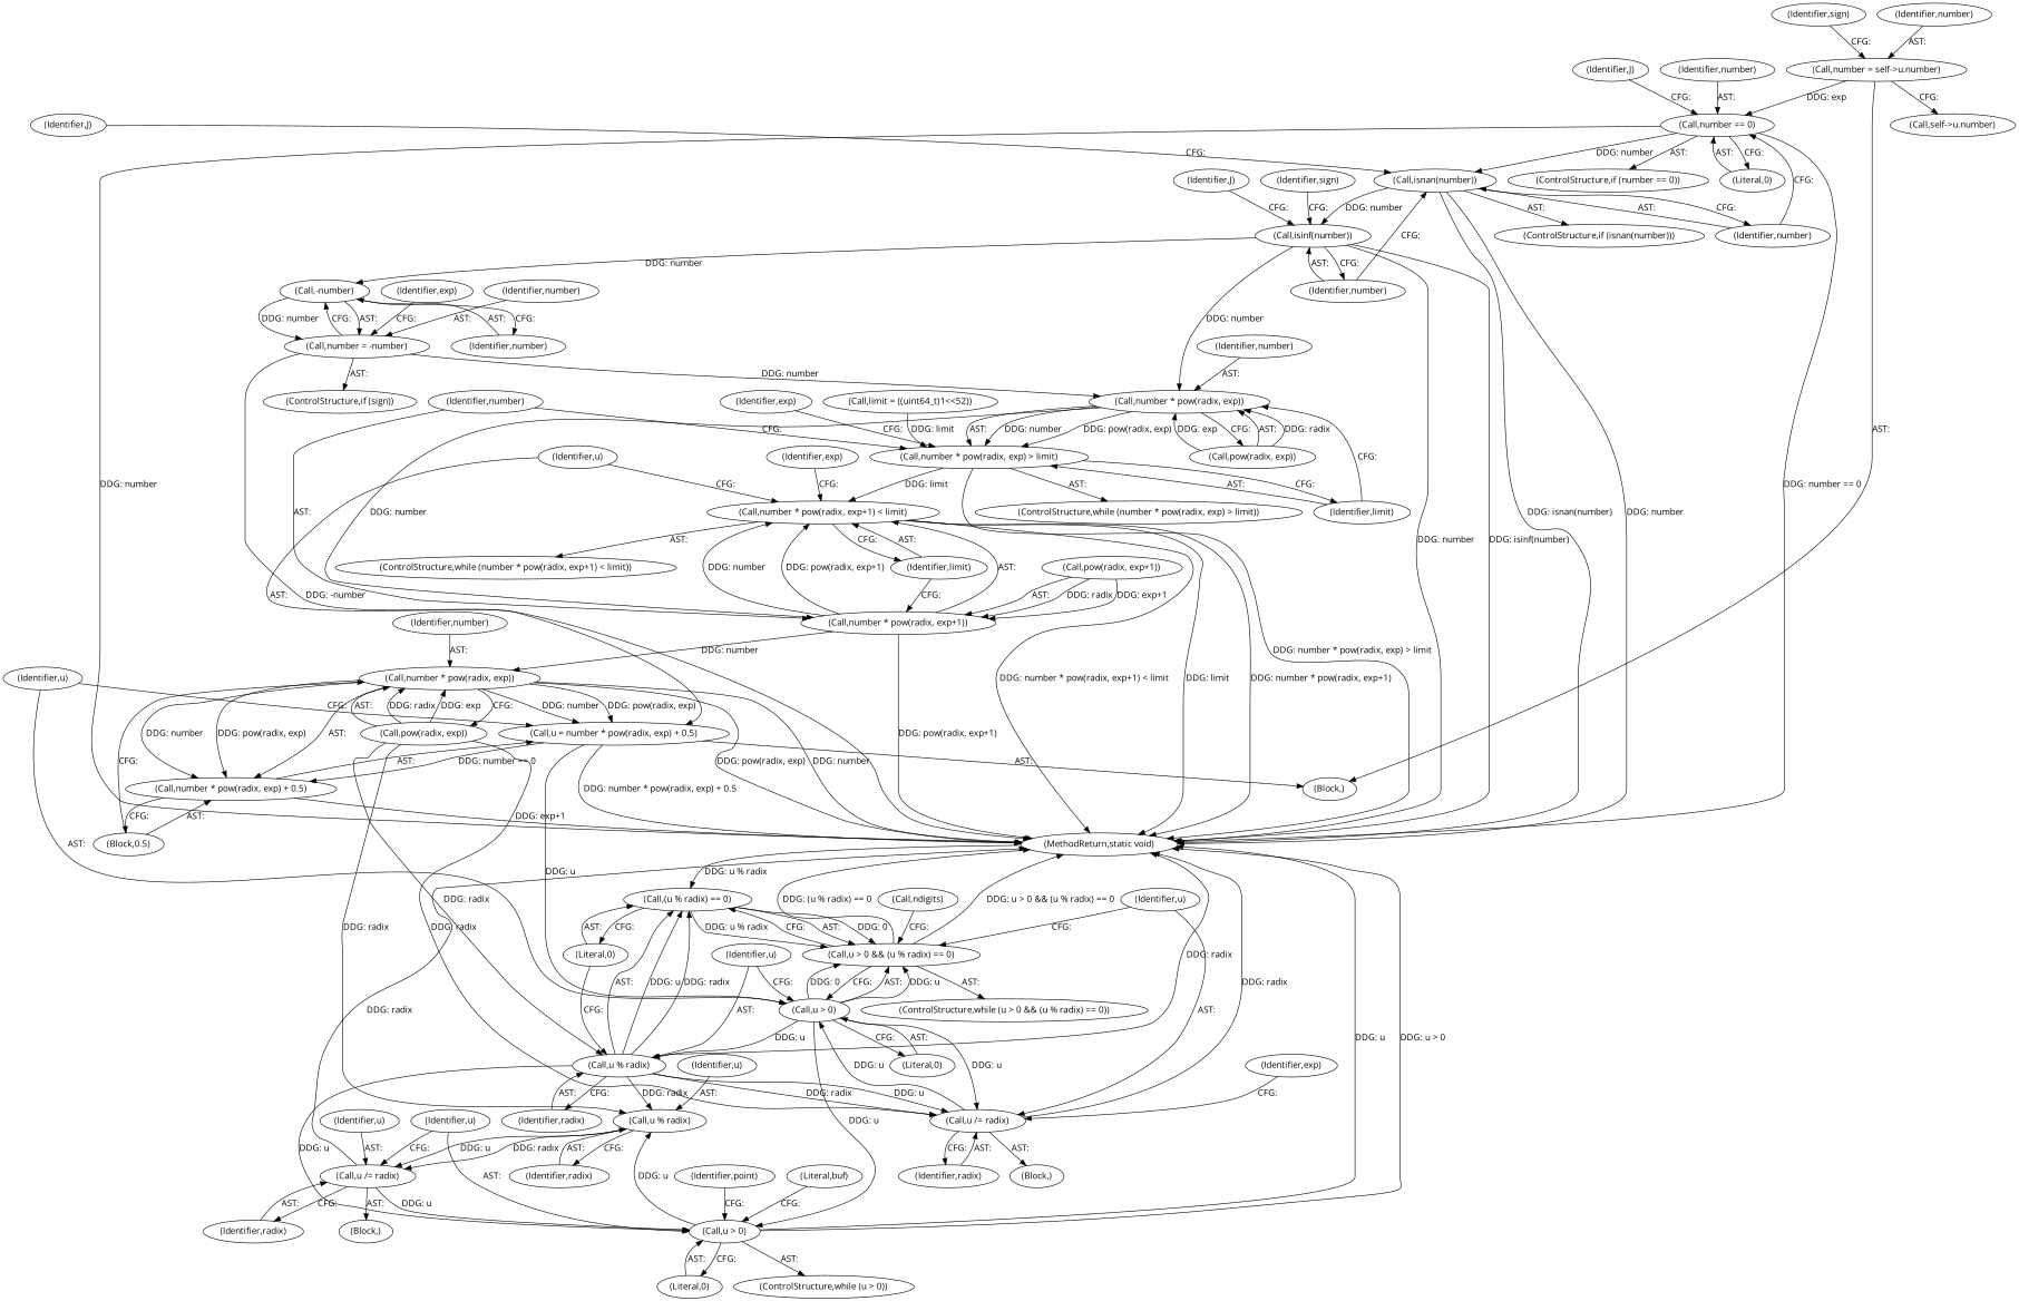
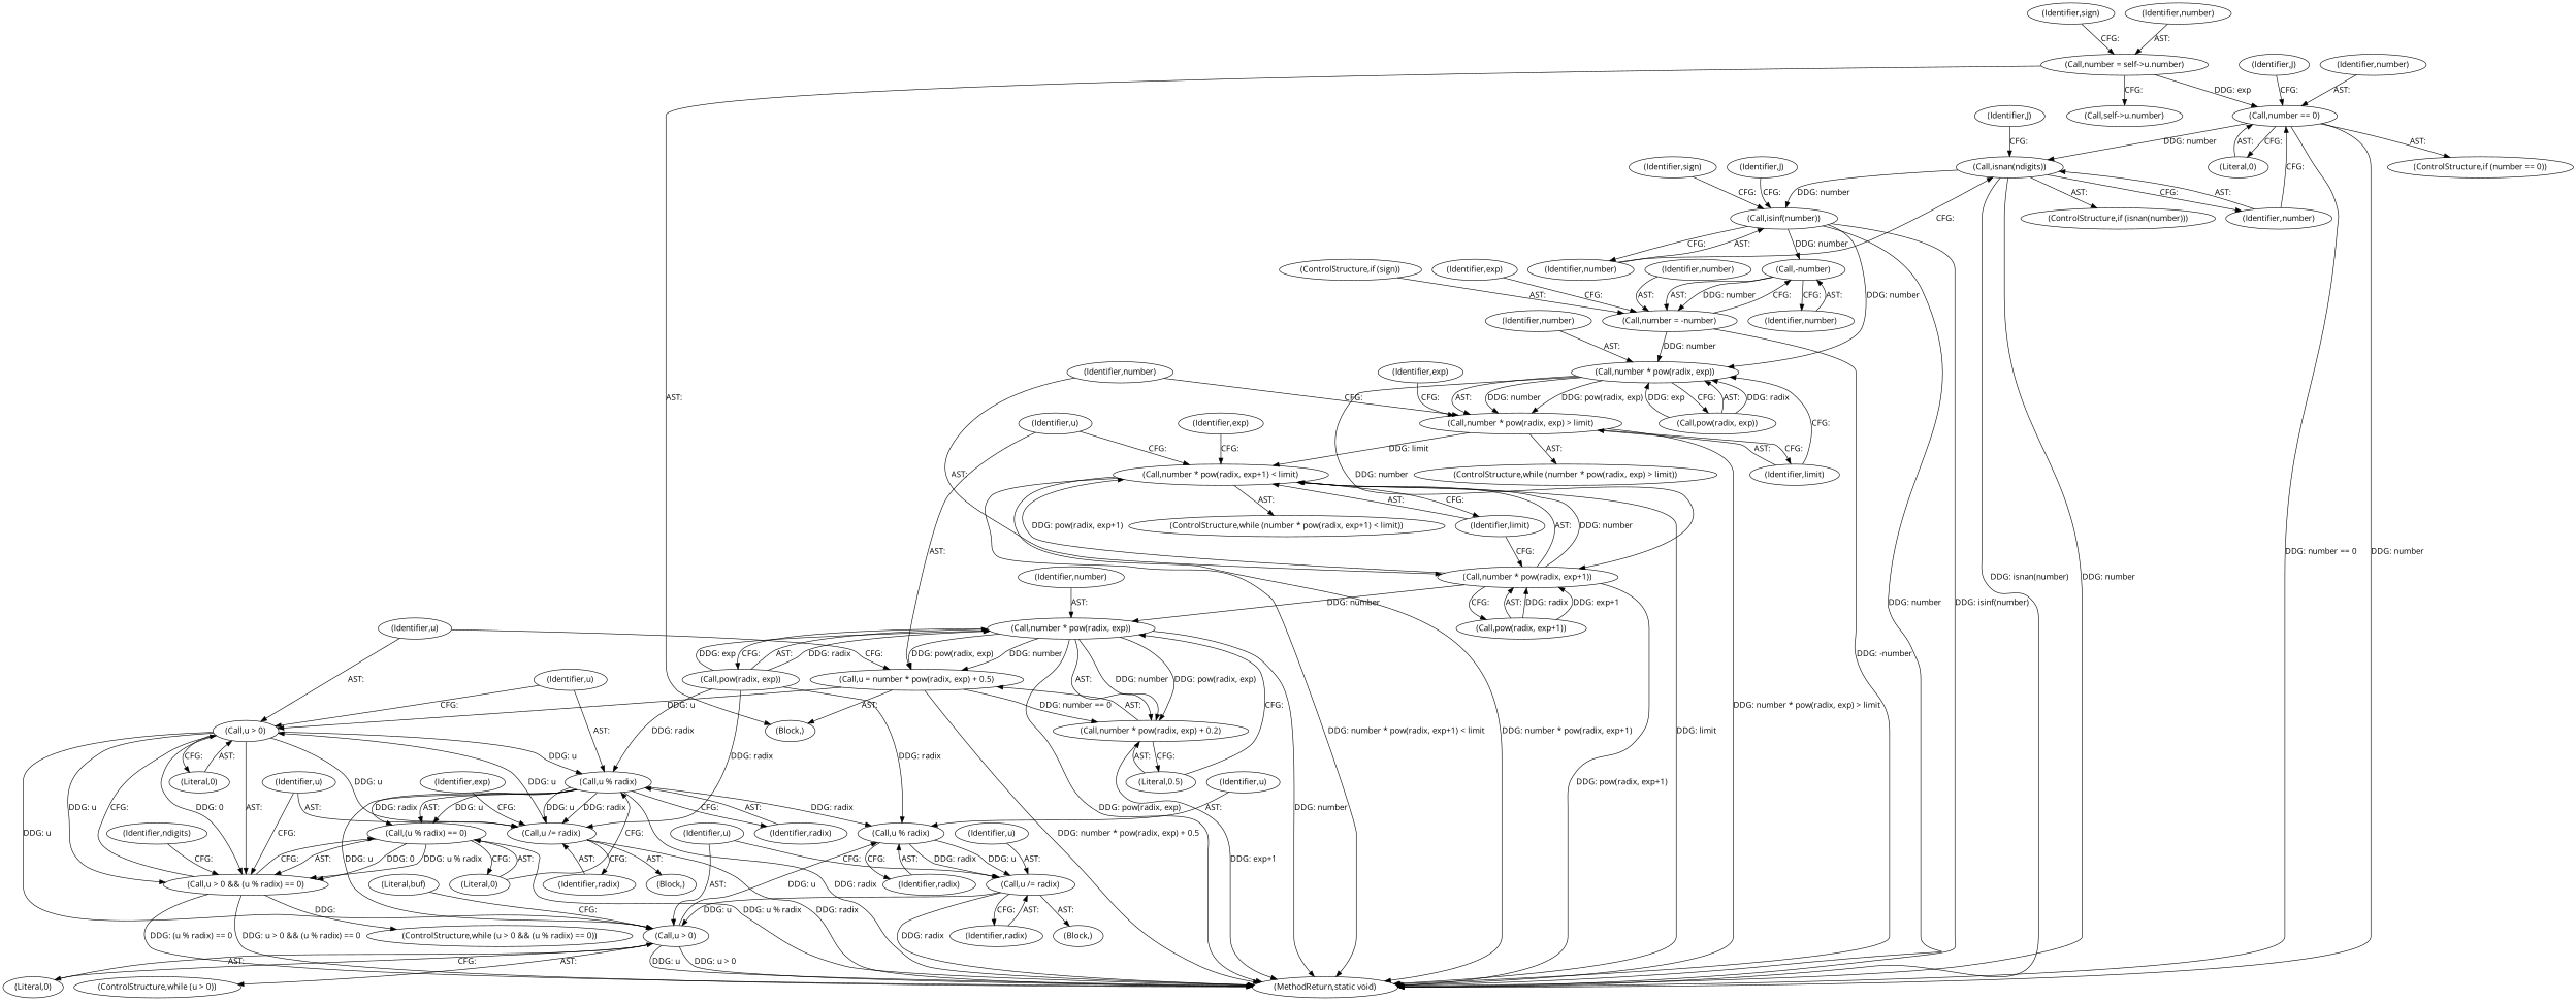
  digraph {
    fontname="Open Sans"
    node [fontname="Open Sans"]
    edge [fontname="Open Sans"]
    n1 [label="(Call,number = self->u.number)"]
    n2 [label="(Call,number == 0)"]
    n3 [label="(Call,self->u.number)"]
    n4 [label="(Block,)"]
-   n5 [label="(Call,isnan(number))"]
+   n5 [label="(Call,isnan(ndigits))"]
    n6 [label="(MethodReturn,static void)"]
    n7 [label="(ControlStructure,if (number == 0))"]
    n8 [label="(Literal,0)"]
    n9 [label="(Call,isinf(number))"]
    n10 [label="(ControlStructure,if (isnan(number)))"]
    n11 [label="(Identifier,number)"]
    n12 [label="(Call,-number)"]
    n13 [label="(Call,number * pow(radix, exp))"]
    n14 [label="(Identifier,number)"]
    n15 [label="(Call,number = -number)"]
    n16 [label="(Identifier,number)"]
    n17 [label="(Call,number * pow(radix, exp) > limit)"]
    n18 [label="(Call,number * pow(radix, exp+1))"]
    n19 [label="(Call,pow(radix, exp))"]
    n20 [label="(ControlStructure,if (sign))"]
    n21 [label="(Call,number * pow(radix, exp+1) < limit)"]
    n22 [label="(ControlStructure,while (number * pow(radix, exp) > limit))"]
    n23 [label="(Identifier,limit)"]
    n24 [label="(Call,number * pow(radix, exp))"]
    n25 [label="(Call,pow(radix, exp+1))"]
    n26 [label="(ControlStructure,while (number * pow(radix, exp+1) < limit))"]
    n27 [label="(Identifier,limit)"]
    n28 [label="(Call,u = number * pow(radix, exp) + 0.5)"]
-   n29 [label="(Call,number * pow(radix, exp) + 0.5)"]
+   n29 [label="(Call,number * pow(radix, exp) + 0.2)"]
    n30 [label="(Call,pow(radix, exp))"]
    n31 [label="(Call,u > 0)"]
-   n32 [label="(Block,0.5)"]
+   n32 [label="(Literal,0.5)"]
    n33 [label="(Call,u % radix)"]
    n34 [label="(Call,u /= radix)"]
    n35 [label="(Call,u % radix)"]
    n36 [label="(Call,u > 0 && (u % radix) == 0)"]
    n37 [label="(Call,u > 0)"]
    n38 [label="(Literal,0)"]
    n39 [label="(Call,(u % radix) == 0)"]
    n40 [label="(ControlStructure,while (u > 0 && (u % radix) == 0))"]
    n41 [label="(Identifier,radix)"]
    n42 [label="(Identifier,radix)"]
    n43 [label="(Block,)"]
    n44 [label="(Literal,0)"]
    n45 [label="(ControlStructure,while (u > 0))"]
    n46 [label="(Literal,0)"]
    n47 [label="(Call,u /= radix)"]
    n48 [label="(Identifier,radix)"]
    n49 [label="(Identifier,radix)"]
    n50 [label="(Block,)"]
    n51 [label="(Identifier,u)"]
    n52 [label="(Identifier,number)"]
    n53 [label="(Identifier,J)"]
    n54 [label="(Identifier,u)"]
-   n55 [label="(Call,ndigits)"]
+   n55 [label="(Identifier,ndigits)"]
    n56 [label="(Identifier,u)"]
    n57 [label="(Identifier,J)"]
    n58 [label="(Identifier,exp)"]
    n59 [label="(Identifier,sign)"]
    n60 [label="(Identifier,number)"]
    n61 [label="(Identifier,exp)"]
    n62 [label="(Identifier,u)"]
    n63 [label="(Identifier,u)"]
-   n64 [label="(Identifier,point)"]
    n65 [label="(Identifier,exp)"]
    n66 [label="(Identifier,number)"]
    n67 [label="(Identifier,sign)"]
    n68 [label="(Identifier,J)"]
    n69 [label="(Identifier,number)"]
    n70 [label="(Identifier,number)"]
-   n71 [label="(Call,limit = ((uint64_t)1<<52))"]
    n72 [label="(Identifier,number)"]
    n73 [label="(Identifier,u)"]
    n74 [label="(Identifier,u)"]
    n75 [label="(Literal,buf)"]
    n76 [label="(Identifier,exp)"]
    n1 -> n2 [label="DDG: exp"]
    n1 -> n3 [label="CFG: "]
    n1 -> n4 [label="AST: "]
    n2 -> n5 [label="DDG: number"]
    n2 -> n6 [label="DDG: number == 0"]
    n2 -> n6 [label="DDG: number"]
    n2 -> n7 [label="AST: "]
    n2 -> n8 [label="CFG: "]
    n5 -> n6 [label="DDG: isnan(number)"]
    n5 -> n6 [label="DDG: number"]
    n5 -> n9 [label="DDG: number"]
    n5 -> n10 [label="AST: "]
    n5 -> n11 [label="CFG: "]
    n8 -> n2 [label="AST: "]
    n9 -> n6 [label="DDG: number"]
    n9 -> n6 [label="DDG: isinf(number)"]
    n9 -> n12 [label="DDG: number"]
    n9 -> n13 [label="DDG: number"]
    n9 -> n14 [label="CFG: "]
    n11 -> n2 [label="CFG: "]
    n11 -> n5 [label="AST: "]
    n12 -> n15 [label="AST: "]
    n12 -> n15 [label="DDG: number"]
    n12 -> n16 [label="CFG: "]
    n13 -> n17 [label="AST: "]
    n13 -> n17 [label="DDG: number"]
    n13 -> n17 [label="DDG: pow(radix, exp)"]
    n13 -> n18 [label="DDG: number"]
    n13 -> n19 [label="CFG: "]
    n14 -> n5 [label="CFG: "]
    n14 -> n9 [label="AST: "]
    n15 -> n6 [label="DDG: -number"]
    n15 -> n12 [label="CFG: "]
    n15 -> n13 [label="DDG: number"]
-   n15 -> n20 [label="AST: "]
+   n20 -> n15 [label="AST: "]
    n16 -> n12 [label="AST: "]
    n17 -> n6 [label="DDG: number * pow(radix, exp) > limit"]
    n17 -> n21 [label="DDG: limit"]
    n17 -> n22 [label="AST: "]
    n17 -> n23 [label="CFG: "]
    n18 -> n6 [label="DDG: pow(radix, exp+1)"]
    n18 -> n21 [label="AST: "]
    n18 -> n21 [label="DDG: number"]
    n18 -> n21 [label="DDG: pow(radix, exp+1)"]
    n18 -> n24 [label="DDG: number"]
+   n18 -> n25 [label="CFG: "]
    n19 -> n13 [label="AST: "]
    n19 -> n13 [label="DDG: radix"]
    n19 -> n13 [label="DDG: exp"]
    n21 -> n6 [label="DDG: number * pow(radix, exp+1) < limit"]
    n21 -> n6 [label="DDG: limit"]
    n21 -> n6 [label="DDG: number * pow(radix, exp+1)"]
    n21 -> n26 [label="AST: "]
    n21 -> n27 [label="CFG: "]
    n23 -> n13 [label="CFG: "]
    n23 -> n17 [label="AST: "]
    n24 -> n6 [label="DDG: number"]
    n24 -> n6 [label="DDG: pow(radix, exp)"]
    n24 -> n28 [label="DDG: number"]
    n24 -> n28 [label="DDG: pow(radix, exp)"]
    n24 -> n29 [label="AST: "]
    n24 -> n29 [label="DDG: number"]
    n24 -> n29 [label="DDG: pow(radix, exp)"]
    n24 -> n30 [label="CFG: "]
    n25 -> n18 [label="AST: "]
    n25 -> n18 [label="DDG: radix"]
    n25 -> n18 [label="DDG: exp+1"]
    n27 -> n18 [label="CFG: "]
    n27 -> n21 [label="AST: "]
    n28 -> n4 [label="AST: "]
    n28 -> n6 [label="DDG: number * pow(radix, exp) + 0.5"]
    n28 -> n29 [label="DDG: number == 0"]
    n28 -> n31 [label="DDG: u"]
    n29 -> n6 [label="DDG: exp+1"]
    n29 -> n28 [label="AST: "]
    n29 -> n32 [label="CFG: "]
    n30 -> n24 [label="AST: "]
    n30 -> n24 [label="DDG: radix"]
    n30 -> n24 [label="DDG: exp"]
    n30 -> n33 [label="DDG: radix"]
    n30 -> n34 [label="DDG: radix"]
    n30 -> n35 [label="DDG: radix"]
    n31 -> n33 [label="DDG: u"]
    n31 -> n34 [label="DDG: u"]
    n31 -> n36 [label="AST: "]
    n31 -> n36 [label="DDG: u"]
    n31 -> n36 [label="DDG: 0"]
    n31 -> n37 [label="DDG: u"]
    n31 -> n38 [label="CFG: "]
    n32 -> n24 [label="CFG: "]
    n32 -> n29 [label="AST: "]
    n33 -> n6 [label="DDG: radix"]
    n33 -> n34 [label="DDG: radix"]
    n33 -> n34 [label="DDG: u"]
    n33 -> n35 [label="DDG: radix"]
    n33 -> n37 [label="DDG: u"]
    n33 -> n39 [label="AST: "]
    n33 -> n39 [label="DDG: u"]
    n33 -> n39 [label="DDG: radix"]
    n33 -> n41 [label="CFG: "]
    n34 -> n6 [label="DDG: radix"]
    n34 -> n31 [label="DDG: u"]
    n34 -> n42 [label="CFG: "]
    n34 -> n43 [label="AST: "]
    n35 -> n47 [label="DDG: radix"]
    n35 -> n47 [label="DDG: u"]
    n35 -> n48 [label="CFG: "]
    n36 -> n6 [label="DDG: u > 0 && (u % radix) == 0"]
    n36 -> n6 [label="DDG: (u % radix) == 0"]
    n36 -> n31 [label="CFG: "]
    n36 -> n39 [label="CFG: "]
-   n36 -> n40 [label="AST: "]
+   n36 -> n40 [label="DDG: "]
    n37 -> n6 [label="DDG: u"]
    n37 -> n6 [label="DDG: u > 0"]
    n37 -> n35 [label="DDG: u"]
    n37 -> n44 [label="CFG: "]
    n37 -> n45 [label="AST: "]
    n38 -> n31 [label="AST: "]
-   n6 -> n39 [label="DDG: u % radix"]
+   n39 -> n6 [label="DDG: u % radix"]
    n39 -> n36 [label="AST: "]
    n39 -> n36 [label="DDG: u % radix"]
    n39 -> n36 [label="DDG: 0"]
    n39 -> n46 [label="CFG: "]
    n41 -> n33 [label="AST: "]
    n42 -> n34 [label="AST: "]
    n44 -> n37 [label="AST: "]
    n46 -> n33 [label="CFG: "]
    n46 -> n39 [label="AST: "]
    n47 -> n6 [label="DDG: radix"]
    n47 -> n37 [label="DDG: u"]
    n47 -> n49 [label="CFG: "]
    n47 -> n50 [label="AST: "]
    n48 -> n35 [label="AST: "]
    n49 -> n47 [label="AST: "]
    n51 -> n28 [label="CFG: "]
    n51 -> n31 [label="AST: "]
    n52 -> n24 [label="AST: "]
    n53 -> n5 [label="CFG: "]
    n54 -> n21 [label="CFG: "]
    n54 -> n28 [label="AST: "]
    n55 -> n36 [label="CFG: "]
    n56 -> n47 [label="AST: "]
    n57 -> n2 [label="CFG: "]
    n58 -> n34 [label="CFG: "]
    n59 -> n9 [label="CFG: "]
    n60 -> n13 [label="AST: "]
    n61 -> n17 [label="CFG: "]
    n62 -> n31 [label="CFG: "]
    n62 -> n33 [label="AST: "]
    n63 -> n37 [label="AST: "]
    n63 -> n47 [label="CFG: "]
-   n64 -> n37 [label="CFG: "]
    n65 -> n15 [label="CFG: "]
    n66 -> n15 [label="AST: "]
    n67 -> n1 [label="CFG: "]
    n68 -> n9 [label="CFG: "]
    n69 -> n2 [label="AST: "]
    n70 -> n1 [label="AST: "]
-   n71 -> n17 [label="DDG: limit"]
    n72 -> n17 [label="CFG: "]
    n72 -> n18 [label="AST: "]
    n73 -> n34 [label="AST: "]
    n73 -> n36 [label="CFG: "]
    n74 -> n35 [label="AST: "]
    n75 -> n37 [label="CFG: "]
    n76 -> n21 [label="CFG: "]
  }
